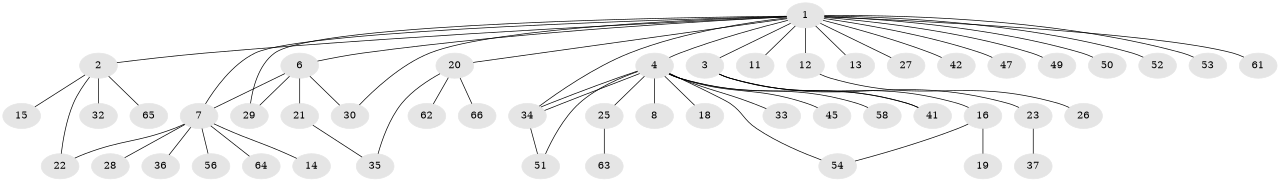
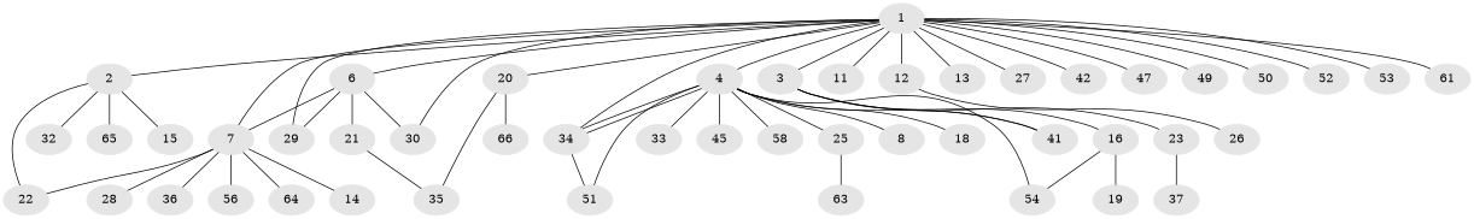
  graph {
    node [color=gray90 style=filled]
    1 [super="+44"]
    2 [super="+10"]
    3 [super="+38"]
    4 [super="+5"]
    6 [super="+24"]
    7 [super="+40"]
    11
    12 [super="+31"]
    13
    20 [super="+43"]
    27
    29
    30 [super="+39"]
    34 [super="+59"]
    42
    47
    49
    50
    52
    53
    61
    15
    22
    32
    65
    16 [super="+17"]
    23 [super="+60"]
    41 [super="+48"]
    8 [super="+46"]
    18
    25
    33
    45
    51 [super="+57"]
    54
    58
    21
    14
    28
    36
    56
    64
    26
    35
-   62
    66
    19
    37
    63
    1 -- 2
    1 -- 3
    1 -- 4
    1 -- 6
    1 -- 7
    1 -- 11
    1 -- 12 [weight=2]
    1 -- 13
    1 -- 20
    1 -- 27
    1 -- 29
    1 -- 30
    1 -- 34
    1 -- 42
    1 -- 47
    1 -- 49
    1 -- 50
    1 -- 52
    1 -- 53
    1 -- 61
    2 -- 15
    2 -- 22
    2 -- 32
    2 -- 65
    3 -- 16
    3 -- 23 [weight=2]
    3 -- 41
    4 -- 34
    4 -- 34
    4 -- 41
    4 -- 8
    4 -- 18
    4 -- 25
    4 -- 33
    4 -- 45
    4 -- 51
    4 -- 54
    4 -- 58
    6 -- 7
    6 -- 29
    6 -- 30
    6 -- 21
    7 -- 22
    7 -- 14
    7 -- 28
    7 -- 36
    7 -- 56
    7 -- 64
    12 -- 26
    20 -- 35
-   20 -- 62
    20 -- 66
    34 -- 51
    16 -- 54
    16 -- 19
    23 -- 37
    25 -- 63
    21 -- 35
  }
